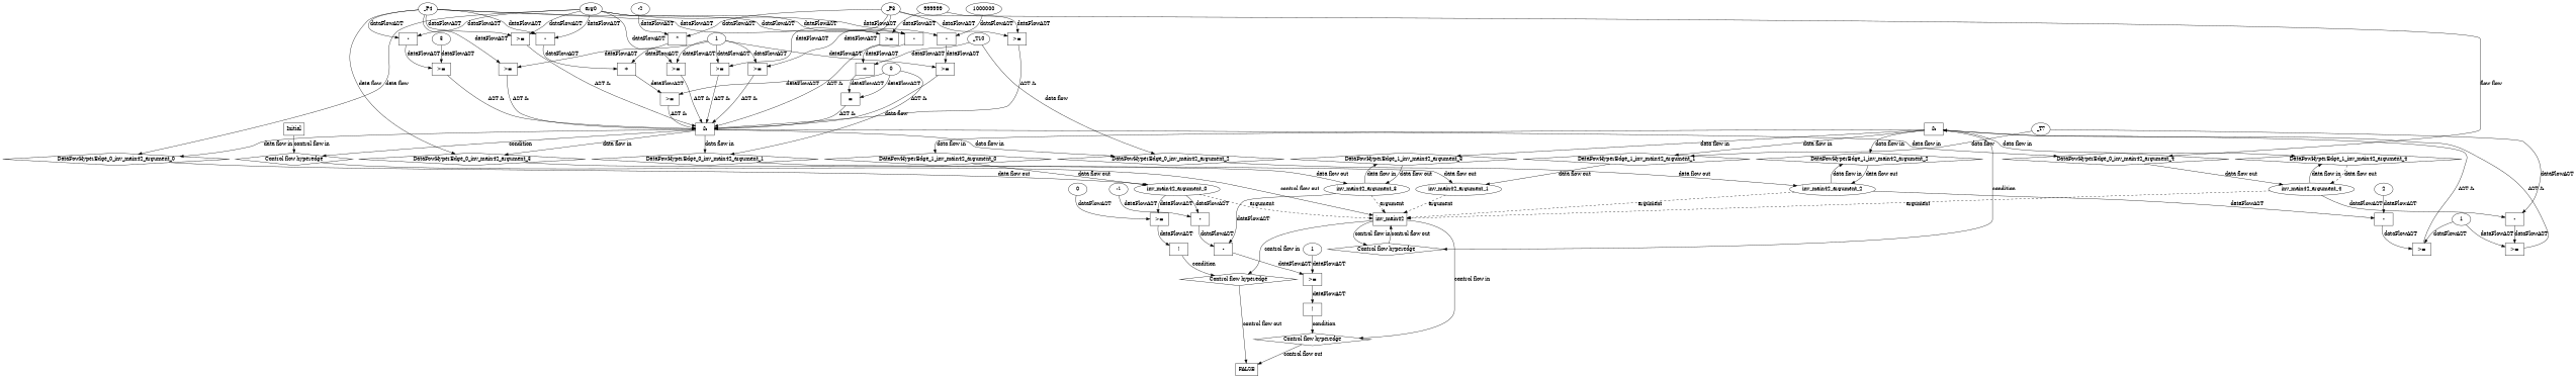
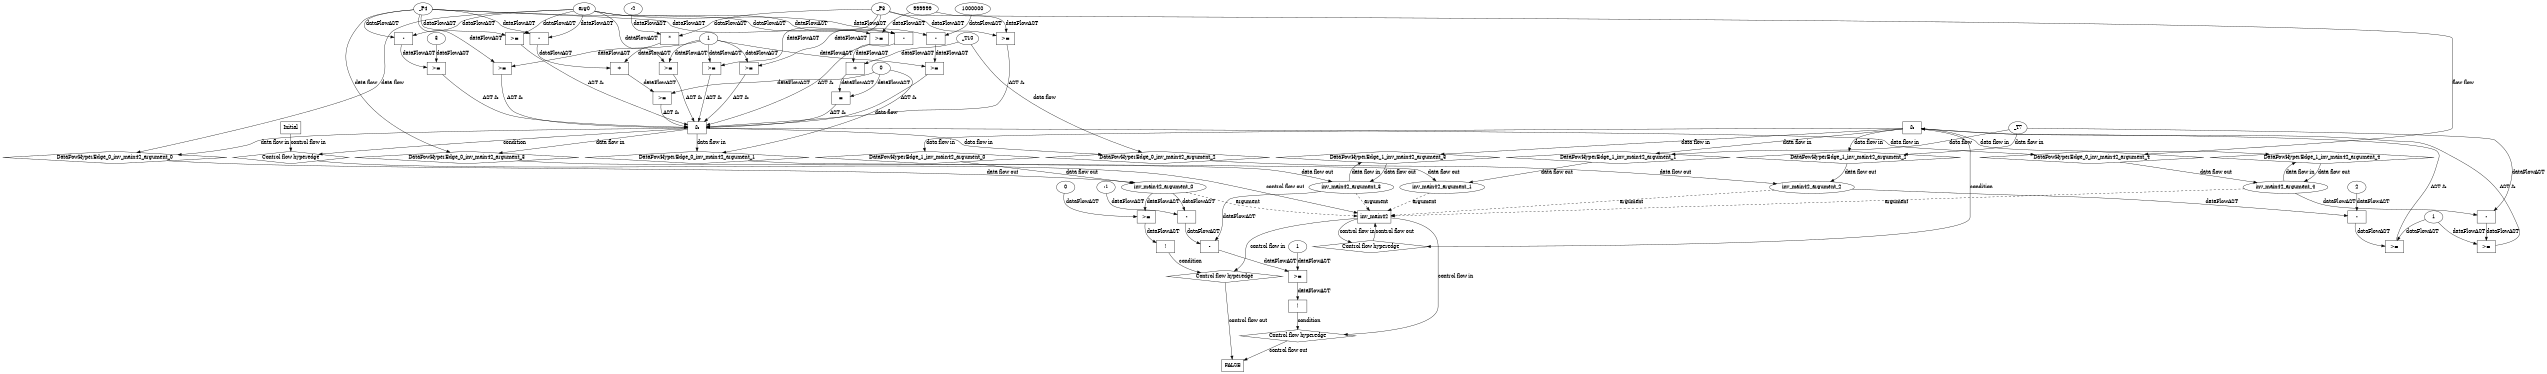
  digraph {
    node [shape=rect]
    n1 [label=inv_main42 nodeName=inv_main42]
    n2 [label="Control flow hyperedge" nodeName=ControlFowHyperEdge_1 shape=diamond]
    n3 [label="Control flow hyperedge" nodeName=ControlFowHyperEdge_2 shape=diamond]
    n4 [label="Control flow hyperedge" nodeName=ControlFowHyperEdge_3 shape=diamond]
    n5 [label=FALSE nodeName=FALSE]
    n6 [label=Initial nodeName=Initial]
    n7 [label="Control flow hyperedge" nodeName=ControlFowHyperEdge_0 shape=diamond]
    n8 [label=inv_main42_argument_0 nodeName=argument0 shape=oval]
    n9 [label=">=" nodeName=xxxFALSE___inv_main42_2xxxguard_0_node_1]
    n10 [label="-" nodeName=xxxFALSE___inv_main42_3xxxguard_0_node_4]
    n11 [label="!" nodeName=xxxFALSE___inv_main42_2xxxguard_0_node_0]
    n12 [label="-" nodeName=xxxFALSE___inv_main42_3xxxguard_0_node_2]
    n13 [label=inv_main42_argument_1 nodeName=argument1 shape=oval]
    n14 [label=inv_main42_argument_2 nodeName=argument2 shape=oval]
    n15 [label="-" nodeName=xxxinv_main42___inv_main42_1xxxguard_0_node_1]
    n16 [label=DataFowHyperEdge_1_inv_main42_argument_2 nodeName=DataFowHyperEdge_1_inv_main42_argument_2 shape=diamond]
    n17 [label=">=" nodeName=xxxinv_main42___inv_main42_1xxxguard_0_node_0]
    n18 [label=inv_main42_argument_3 nodeName=argument3 shape=oval]
    n19 [label=DataFowHyperEdge_1_inv_main42_argument_3 nodeName=DataFowHyperEdge_1_inv_main42_argument_3 shape=diamond]
    n20 [label=">=" nodeName=xxxFALSE___inv_main42_3xxxguard_0_node_1]
    n21 [label=inv_main42_argument_4 nodeName=argument4 shape=oval]
    n22 [label="-" nodeName=xxxinv_main42___inv_main42_1xxxguard1_node_1]
    n23 [label=DataFowHyperEdge_1_inv_main42_argument_4 nodeName=DataFowHyperEdge_1_inv_main42_argument_4 shape=diamond]
    n24 [label=">=" nodeName=xxxinv_main42___inv_main42_1xxxguard1_node_0]
    n25 [label="&" nodeName=xxxinv_main42___Initial_0xxx_and]
    n26 [label=DataFowHyperEdge_0_inv_main42_argument_4 nodeName=DataFowHyperEdge_0_inv_main42_argument_4 shape=diamond]
    n27 [label=DataFowHyperEdge_0_inv_main42_argument_3 nodeName=DataFowHyperEdge_0_inv_main42_argument_3 shape=diamond]
    n28 [label=DataFowHyperEdge_0_inv_main42_argument_0 nodeName=DataFowHyperEdge_0_inv_main42_argument_0 shape=diamond]
    n29 [label=DataFowHyperEdge_0_inv_main42_argument_1 nodeName=DataFowHyperEdge_0_inv_main42_argument_1 shape=diamond]
    n30 [label=DataFowHyperEdge_0_inv_main42_argument_2 nodeName=DataFowHyperEdge_0_inv_main42_argument_2 shape=diamond]
    n31 [label=">=" nodeName=xxxinv_main42___Initial_0xxxguard3_node_0]
    n32 [label=arg0 nodeName=xxxinv_main42___Initial_0xxxdataFlow2_node_0 shape=""]
    n33 [label=">=" nodeName=xxxinv_main42___Initial_0xxxguard9_node_0]
    n34 [label="-" nodeName=xxxinv_main42___Initial_0xxxguard4_node_1]
    n35 [label="-" nodeName=xxxinv_main42___Initial_0xxxguard6_node_5]
    n36 [label="-" nodeName=xxxinv_main42___Initial_0xxxguard8_node_3]
    n37 [label="-" nodeName=xxxinv_main42___Initial_0xxxguard5_node_1]
    n38 [label=">=" nodeName=xxxinv_main42___Initial_0xxxguard4_node_0]
    n39 [label="+" nodeName=xxxinv_main42___Initial_0xxxguard6_node_1]
    n40 [label="+" nodeName=xxxinv_main42___Initial_0xxxguard8_node_1]
    n41 [label=">=" nodeName=xxxinv_main42___Initial_0xxxguard5_node_0]
    n42 [label=1 nodeName=xxxinv_main42___Initial_0xxxguard_0_node_2 shape=""]
    n43 [label=">=" nodeName=xxxinv_main42___Initial_0xxxguard1_node_0]
    n44 [label=">=" nodeName=xxxinv_main42___Initial_0xxxguard2_node_0]
    n45 [label=">=" nodeName=xxxinv_main42___Initial_0xxxguard_0_node_0]
    n46 [label=">=" nodeName=xxxinv_main42___Initial_0xxxguard10_node_0]
    n47 [label=999999 nodeName=xxxinv_main42___Initial_0xxxguard7_node_1 shape=""]
    n48 [label=">=" nodeName=xxxinv_main42___Initial_0xxxguard7_node_0]
    n49 [label=_P8 nodeName=xxxinv_main42___Initial_0xxxdataFlow_0_node_0 shape=""]
    n50 [label="*" nodeName=xxxinv_main42___Initial_0xxxguard6_node_2]
    n51 [label=_P4 nodeName=xxxinv_main42___Initial_0xxxdataFlow1_node_0 shape=""]
    n52 [label=3 nodeName=xxxinv_main42___Initial_0xxxguard4_node_4 shape=""]
    n53 [label=">=" nodeName=xxxinv_main42___Initial_0xxxguard6_node_0]
    n54 [label=-2 nodeName=xxxinv_main42___Initial_0xxxguard6_node_3 shape=""]
    n55 [label=0 nodeName=xxxinv_main42___Initial_0xxxdataFlow3_node_0 shape=""]
    n56 [label="=" nodeName=xxxinv_main42___Initial_0xxxguard8_node_0]
    n57 [label=_T10 nodeName=xxxinv_main42___Initial_0xxxdataFlow4_node_0 shape=""]
    n58 [label=1000000 nodeName=xxxinv_main42___Initial_0xxxguard5_node_2 shape=""]
    n59 [label="&" nodeName=xxxinv_main42___inv_main42_1xxx_and]
    n60 [label=DataFowHyperEdge_1_inv_main42_argument_1 nodeName=DataFowHyperEdge_1_inv_main42_argument_1 shape=diamond]
    n61 [label=DataFowHyperEdge_1_inv_main42_argument_0 nodeName=DataFowHyperEdge_1_inv_main42_argument_0 shape=diamond]
    n62 [label=2 nodeName=xxxinv_main42___inv_main42_1xxxguard_0_node_3 shape=""]
    n63 [label=1 nodeName=xxxinv_main42___inv_main42_1xxxguard_0_node_4 shape=""]
    n64 [label=_T7 nodeName=xxxinv_main42___inv_main42_1xxxdataFlow_0_node_0 shape=""]
    n65 [label=0 nodeName=xxxFALSE___inv_main42_2xxxguard_0_node_3 shape=""]
    n66 [label="!" nodeName=xxxFALSE___inv_main42_3xxxguard_0_node_0]
    n67 [label=-1 nodeName=xxxFALSE___inv_main42_3xxxguard_0_node_6 shape=""]
    n68 [label=1 nodeName=xxxFALSE___inv_main42_3xxxguard_0_node_7 shape=""]
    n1 -> n2 [label="control flow in"]
    n1 -> n3 [label="control flow in"]
    n1 -> n4 [label="control flow in"]
    n2 -> n1 [label="control flow out"]
    n3 -> n5 [label="control flow out"]
    n4 -> n5 [label="control flow out"]
    n6 -> n7 [label="control flow in"]
    n7 -> n1 [label="control flow out"]
    n8 -> n1 [label=argument style=dashed]
    n8 -> n9 [label=dataFlowAST]
    n8 -> n10 [label=dataFlowAST]
    n9 -> n11 [label=dataFlowAST]
    n10 -> n12 [label=dataFlowAST]
    n11 -> n3 [label=condition]
    n12 -> n20 [label=dataFlowAST]
    n13 -> n1 [label=argument style=dashed]
    n14 -> n1 [label=argument style=dashed]
    n14 -> n15 [label=dataFlowAST]
-   n14 -> n16 [label="data flow in"]
+   n64 -> n16 [label="data flow in"]
    n15 -> n17 [label=dataFlowAST]
    n16 -> n14 [label="data flow out"]
    n17 -> n59 [label="AST &"]
    n18 -> n1 [label=argument style=dashed]
    n18 -> n12 [label=dataFlowAST]
    n18 -> n19 [label="data flow in"]
    n19 -> n18 [label="data flow out"]
    n20 -> n66 [label=dataFlowAST]
    n21 -> n1 [label=argument style=dashed]
    n21 -> n22 [label=dataFlowAST]
    n21 -> n23 [label="data flow in"]
    n22 -> n24 [label=dataFlowAST]
-   n23 -> n21 [label="data flow out" style=dashed]
+   n23 -> n21 [label="data flow out"]
    n24 -> n59 [label="AST &"]
    n25 -> n7 [label=condition]
    n25 -> n26 [label="data flow in"]
    n25 -> n27 [label="data flow in"]
    n25 -> n28 [label="data flow in"]
    n25 -> n29 [label="data flow in"]
    n25 -> n30 [label="data flow in"]
    n26 -> n21 [label="data flow out"]
    n27 -> n18 [label="data flow out"]
    n28 -> n8 [label="data flow out"]
    n29 -> n13 [label="data flow out"]
    n30 -> n14 [label="data flow out"]
    n31 -> n25 [label="AST &"]
    n32 -> n28 [label="data flow"]
    n32 -> n31 [label=dataFlowAST]
    n32 -> n33 [label=dataFlowAST]
    n32 -> n34 [label=dataFlowAST]
    n32 -> n35 [label=dataFlowAST]
    n32 -> n36 [label=dataFlowAST]
    n32 -> n37 [label=dataFlowAST]
    n33 -> n25 [label="AST &"]
    n34 -> n38 [label=dataFlowAST]
    n35 -> n39 [label=dataFlowAST]
    n36 -> n40 [label=dataFlowAST]
    n37 -> n41 [label=dataFlowAST]
    n38 -> n25 [label="AST &"]
    n39 -> n53 [label=dataFlowAST]
    n40 -> n56 [label=dataFlowAST]
    n41 -> n25 [label="AST &"]
    n42 -> n31 [label=dataFlowAST]
    n42 -> n41 [label=dataFlowAST]
    n42 -> n43 [label=dataFlowAST]
    n42 -> n44 [label=dataFlowAST]
    n42 -> n45 [label=dataFlowAST]
    n43 -> n25 [label="AST &"]
    n44 -> n25 [label="AST &"]
    n45 -> n25 [label="AST &"]
    n46 -> n25 [label="AST &"]
    n47 -> n46 [label=dataFlowAST]
    n47 -> n48 [label=dataFlowAST]
    n48 -> n25 [label="AST &"]
    n49 -> n26 [label="flow flow"]
    n49 -> n44 [label=dataFlowAST]
    n49 -> n45 [label=dataFlowAST]
    n49 -> n46 [label=dataFlowAST]
    n49 -> n50 [label=dataFlowAST]
    n50 -> n39 [label=dataFlowAST]
    n51 -> n27 [label="data flow"]
    n51 -> n33 [label=dataFlowAST]
    n51 -> n34 [label=dataFlowAST]
    n51 -> n35 [label=dataFlowAST]
    n51 -> n36 [label=dataFlowAST]
    n51 -> n43 [label=dataFlowAST]
    n51 -> n48 [label=dataFlowAST]
    n52 -> n38 [label=dataFlowAST]
    n53 -> n25 [label="AST &"]
    n54 -> n50 [label=dataFlowAST]
    n55 -> n29 [label="data flow"]
    n55 -> n53 [label=dataFlowAST]
    n55 -> n56 [label=dataFlowAST]
    n56 -> n25 [label="AST &"]
    n57 -> n30 [label="data flow"]
    n57 -> n40 [label=dataFlowAST]
    n58 -> n37 [label=dataFlowAST]
    n59 -> n2 [label=condition]
    n59 -> n16 [label="data flow in"]
    n59 -> n19 [label="data flow in"]
    n59 -> n23 [label="data flow in"]
    n59 -> n60 [label="data flow in"]
    n59 -> n61 [label="data flow in"]
    n60 -> n13 [label="data flow out"]
    n61 -> n8 [label="data flow out"]
    n62 -> n15 [label=dataFlowAST]
    n63 -> n17 [label=dataFlowAST]
    n63 -> n24 [label=dataFlowAST]
    n64 -> n22 [label=dataFlowAST]
    n64 -> n60 [label="data flow"]
    n65 -> n9 [label=dataFlowAST]
    n66 -> n4 [label=condition]
    n67 -> n10 [label=dataFlowAST]
    n68 -> n20 [label=dataFlowAST]
  }
